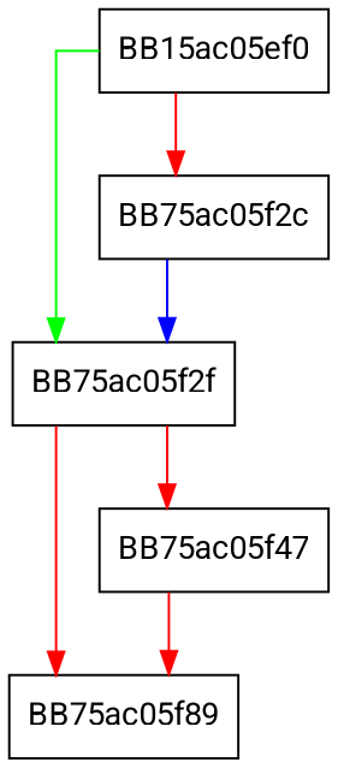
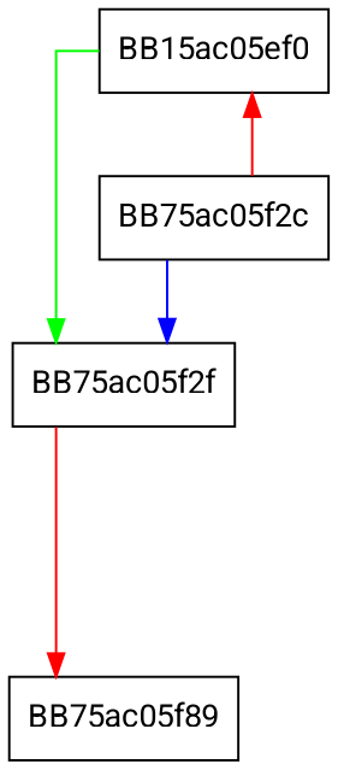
  digraph {
    fontname=Roboto
    splines=ortho
    node [fontname=Roboto shape=box]
    edge [color=red fontname=Roboto]
    n1 [label=BB15ac05ef0]
    BB75ac05f2f
    BB75ac05f2c
    BB75ac05f89
-   BB75ac05f47
    n1 -> BB75ac05f2f [color=green]
-   n1 -> BB75ac05f2c
+   BB75ac05f2c -> n1
    BB75ac05f2f -> BB75ac05f89
-   BB75ac05f2f -> BB75ac05f47
    BB75ac05f2c -> BB75ac05f2f [color=blue]
-   BB75ac05f47 -> BB75ac05f89
  }
